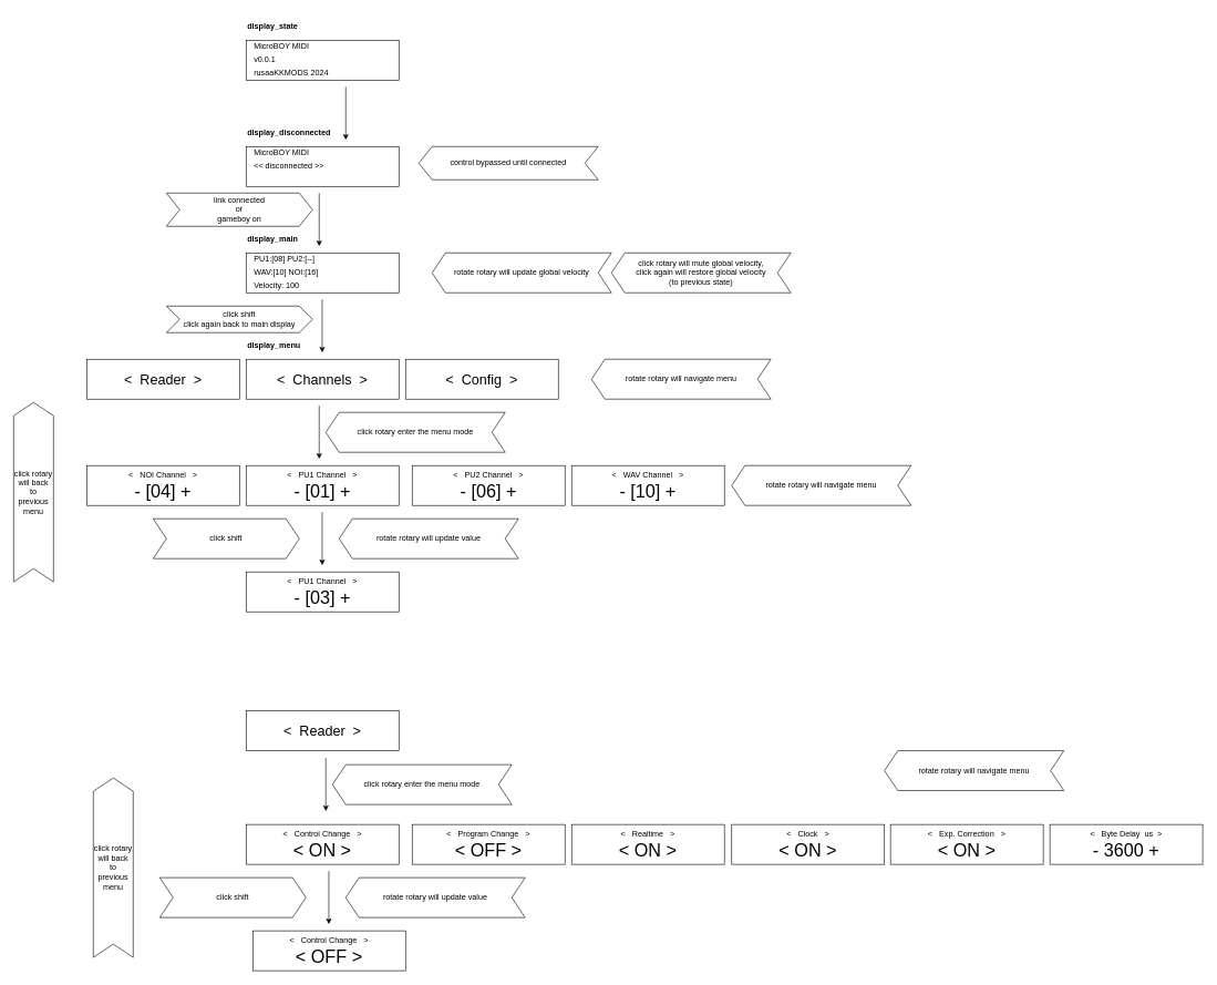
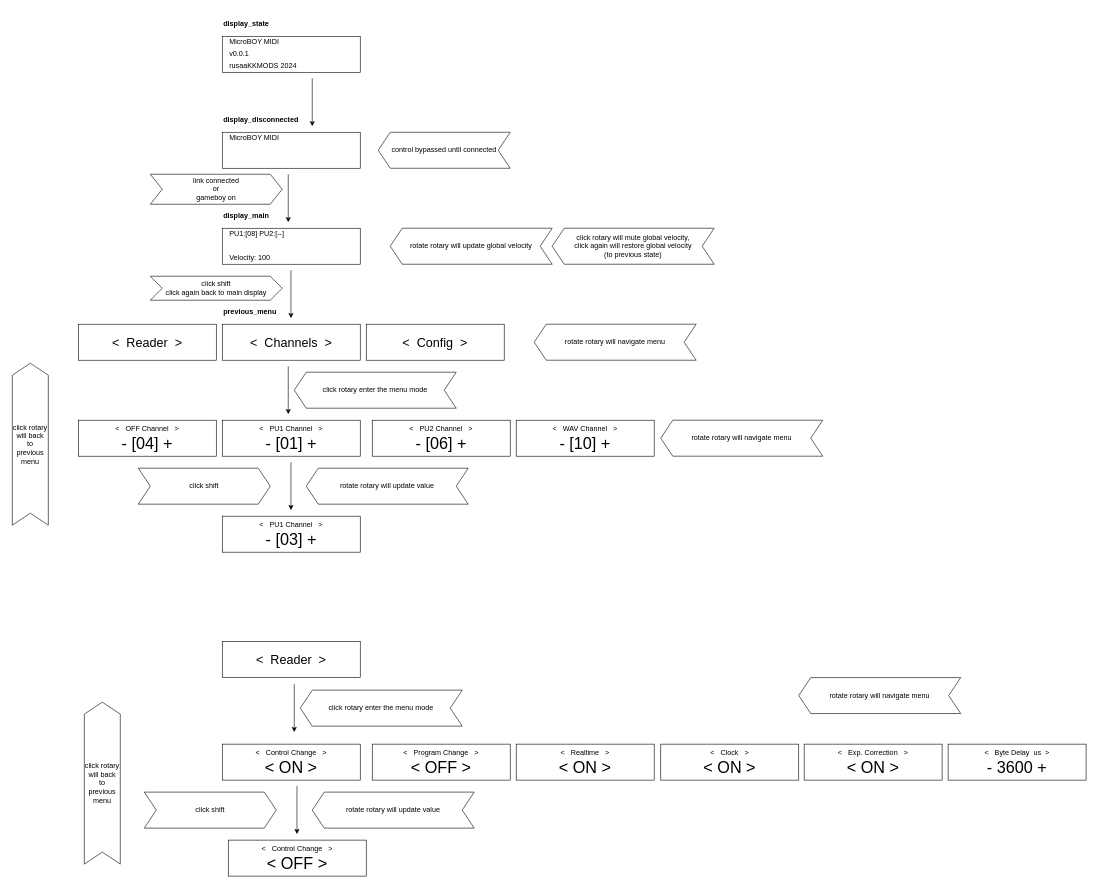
  <mxCell id="0" />
  <mxCell id="1" parent="0" />
  <mxCell id="2" value="" style="rounded=0;whiteSpace=wrap;html=1;" vertex="1" parent="1"><mxGeometry x="370" y="60" width="230" height="60" as="geometry" /></mxCell>
  <mxCell id="3" value="MicroBOY MIDI" style="text;html=1;align=left;verticalAlign=middle;whiteSpace=wrap;rounded=0;" vertex="1" parent="1"><mxGeometry x="380" y="60" width="210" height="20" as="geometry" /></mxCell>
  <mxCell id="4" value="v0.0.1" style="text;html=1;align=left;verticalAlign=middle;whiteSpace=wrap;rounded=0;" vertex="1" parent="1"><mxGeometry x="380" y="80" width="210" height="20" as="geometry" /></mxCell>
  <mxCell id="5" value="rusaaKKMODS 2024" style="text;html=1;align=left;verticalAlign=middle;whiteSpace=wrap;rounded=0;" vertex="1" parent="1"><mxGeometry x="380" y="100" width="210" height="20" as="geometry" /></mxCell>
  <mxCell id="6" value="display_state" style="text;html=1;align=left;verticalAlign=middle;whiteSpace=wrap;rounded=0;fontStyle=1" vertex="1" parent="1"><mxGeometry x="370" y="20" width="230" height="40" as="geometry" /></mxCell>
  <mxCell id="7" value="" style="rounded=0;whiteSpace=wrap;html=1;" vertex="1" parent="1"><mxGeometry x="370" y="220" width="230" height="60" as="geometry" /></mxCell>
  <mxCell id="8" value="MicroBOY MIDI" style="text;html=1;align=left;verticalAlign=middle;whiteSpace=wrap;rounded=0;" vertex="1" parent="1"><mxGeometry x="380" y="220" width="210" height="20" as="geometry" /></mxCell>
- <mxCell id="9" value="&amp;lt;&amp;lt; disconnected &amp;gt;&amp;gt;" style="text;html=1;align=left;verticalAlign=middle;whiteSpace=wrap;rounded=0;" vertex="1" parent="1"><mxGeometry x="380" y="240" width="210" height="20" as="geometry" /></mxCell>
  <mxCell id="10" value="display_disconnected" style="text;html=1;align=left;verticalAlign=middle;whiteSpace=wrap;rounded=0;fontStyle=1" vertex="1" parent="1"><mxGeometry x="370" y="180" width="230" height="40" as="geometry" /></mxCell>
  <mxCell id="11" value="" style="rounded=0;whiteSpace=wrap;html=1;" vertex="1" parent="1"><mxGeometry x="370" y="380" width="230" height="60" as="geometry" /></mxCell>
  <mxCell id="12" value="PU1:[08] PU2:[--]" style="text;html=1;align=left;verticalAlign=middle;whiteSpace=wrap;rounded=0;" vertex="1" parent="1"><mxGeometry x="380" y="380" width="210" height="20" as="geometry" /></mxCell>
- <mxCell id="13" value="WAV:[10] NOI:[16]" style="text;html=1;align=left;verticalAlign=middle;whiteSpace=wrap;rounded=0;" vertex="1" parent="1"><mxGeometry x="380" y="400" width="210" height="20" as="geometry" /></mxCell>
  <mxCell id="14" value="display_main" style="text;html=1;align=left;verticalAlign=middle;whiteSpace=wrap;rounded=0;fontStyle=1" vertex="1" parent="1"><mxGeometry x="370" y="340" width="230" height="40" as="geometry" /></mxCell>
  <mxCell id="15" value="Velocity: 100" style="text;html=1;align=left;verticalAlign=middle;whiteSpace=wrap;rounded=0;" vertex="1" parent="1"><mxGeometry x="380" y="420" width="210" height="20" as="geometry" /></mxCell>
  <mxCell id="16" value="" style="rounded=0;whiteSpace=wrap;html=1;" vertex="1" parent="1"><mxGeometry x="370" y="540" width="230" height="60" as="geometry" /></mxCell>
- <mxCell id="17" value="display_menu" style="text;html=1;align=left;verticalAlign=middle;whiteSpace=wrap;rounded=0;fontStyle=1" vertex="1" parent="1"><mxGeometry x="370" y="500" width="230" height="40" as="geometry" /></mxCell>
+ <mxCell id="17" value="previous_menu" style="text;html=1;align=left;verticalAlign=middle;whiteSpace=wrap;rounded=0;fontStyle=1" vertex="1" parent="1"><mxGeometry x="370" y="500" width="230" height="40" as="geometry" /></mxCell>
  <mxCell id="18" value="&amp;lt;&amp;nbsp; Channels&amp;nbsp; &amp;gt;" style="text;html=1;align=center;verticalAlign=middle;whiteSpace=wrap;rounded=0;fontSize=21;" vertex="1" parent="1"><mxGeometry x="380" y="540" width="210" height="60" as="geometry" /></mxCell>
  <mxCell id="19" value="" style="rounded=0;whiteSpace=wrap;html=1;" vertex="1" parent="1"><mxGeometry x="610" y="540" width="230" height="60" as="geometry" /></mxCell>
  <mxCell id="20" value="&amp;lt;&amp;nbsp; Config&amp;nbsp; &amp;gt;" style="text;html=1;align=center;verticalAlign=middle;whiteSpace=wrap;rounded=0;fontSize=21;" vertex="1" parent="1"><mxGeometry x="620" y="540" width="210" height="60" as="geometry" /></mxCell>
  <mxCell id="21" value="link connected&lt;div&gt;or&lt;br&gt;&lt;div&gt;gameboy on&lt;/div&gt;&lt;/div&gt;" style="shape=step;perimeter=stepPerimeter;whiteSpace=wrap;html=1;fixedSize=1;" vertex="1" parent="1"><mxGeometry x="250" y="290" width="220" height="50" as="geometry" /></mxCell>
  <mxCell id="22" value="click shift&lt;div&gt;click again back to main display&lt;/div&gt;" style="shape=step;perimeter=stepPerimeter;whiteSpace=wrap;html=1;fixedSize=1;" vertex="1" parent="1"><mxGeometry x="250" y="460" width="220" height="40" as="geometry" /></mxCell>
  <mxCell id="23" value="" style="rounded=0;whiteSpace=wrap;html=1;" vertex="1" parent="1"><mxGeometry y="540" width="230" height="60" as="geometry" x="130" /></mxCell>
  <mxCell id="24" value="&amp;lt;&amp;nbsp; Reader&amp;nbsp; &amp;gt;" style="text;html=1;align=center;verticalAlign=middle;whiteSpace=wrap;rounded=0;fontSize=21;" vertex="1" parent="1"><mxGeometry x="140" y="540" width="210" height="60" as="geometry" /></mxCell>
  <mxCell id="25" value="rotate rotary will update global velocity" style="shape=step;perimeter=stepPerimeter;whiteSpace=wrap;html=1;fixedSize=1;flipH=1;" vertex="1" parent="1"><mxGeometry x="650" y="380" width="270" height="60" as="geometry" /></mxCell>
  <mxCell id="26" value="rotate rotary will navigate menu" style="shape=step;perimeter=stepPerimeter;whiteSpace=wrap;html=1;fixedSize=1;flipH=1;" vertex="1" parent="1"><mxGeometry x="890" y="540" width="270" height="60" as="geometry" /></mxCell>
  <mxCell id="27" value="" style="rounded=0;whiteSpace=wrap;html=1;" vertex="1" parent="1"><mxGeometry x="370" y="700" width="230" height="60" as="geometry" /></mxCell>
  <mxCell id="28" value="click rotary enter the menu mode" style="shape=step;perimeter=stepPerimeter;whiteSpace=wrap;html=1;fixedSize=1;flipH=1;" vertex="1" parent="1"><mxGeometry x="490" y="620" width="270" height="60" as="geometry" /></mxCell>
  <mxCell id="29" value="click rotary will mute global velocity,&lt;div&gt;click again will restore global velocity&lt;/div&gt;&lt;div&gt;(to previous state)&lt;/div&gt;" style="shape=step;perimeter=stepPerimeter;whiteSpace=wrap;html=1;fixedSize=1;flipH=1;" vertex="1" parent="1"><mxGeometry x="920" y="380" width="270" height="60" as="geometry" /></mxCell>
- <mxCell id="30" value="control bypassed until connected" style="shape=step;perimeter=stepPerimeter;whiteSpace=wrap;html=1;fixedSize=1;flipH=1;" vertex="1" parent="1"><mxGeometry x="630" y="220" width="270" height="50" as="geometry" /></mxCell>
+ <mxCell id="30" value="control bypassed until connected" style="shape=step;perimeter=stepPerimeter;whiteSpace=wrap;html=1;fixedSize=1;flipH=1;" vertex="1" parent="1"><mxGeometry x="630" y="220" width="220" height="60" as="geometry" /></mxCell>
  <mxCell id="31" value="&amp;lt;&amp;nbsp; &amp;nbsp;PU1 Channel&amp;nbsp; &amp;nbsp;&amp;gt;" style="text;html=1;align=center;verticalAlign=middle;whiteSpace=wrap;rounded=0;" vertex="1" parent="1"><mxGeometry x="380" y="700" width="210" height="30" as="geometry" /></mxCell>
  <mxCell id="32" value="- [01] +" style="text;html=1;align=center;verticalAlign=middle;whiteSpace=wrap;rounded=0;fontSize=27;" vertex="1" parent="1"><mxGeometry x="380" y="720" width="210" height="40" as="geometry" /></mxCell>
  <mxCell id="33" value="" style="rounded=0;whiteSpace=wrap;html=1;" vertex="1" parent="1"><mxGeometry x="620" y="700" width="230" height="60" as="geometry" /></mxCell>
  <mxCell id="34" value="&amp;lt;&amp;nbsp; &amp;nbsp;PU2 Channel&amp;nbsp; &amp;nbsp;&amp;gt;" style="text;html=1;align=center;verticalAlign=middle;whiteSpace=wrap;rounded=0;" vertex="1" parent="1"><mxGeometry x="630" y="700" width="210" height="30" as="geometry" /></mxCell>
  <mxCell id="35" value="- [06] +" style="text;html=1;align=center;verticalAlign=middle;whiteSpace=wrap;rounded=0;fontSize=27;" vertex="1" parent="1"><mxGeometry x="630" y="720" width="210" height="40" as="geometry" /></mxCell>
  <mxCell id="36" value="" style="rounded=0;whiteSpace=wrap;html=1;" vertex="1" parent="1"><mxGeometry y="700" width="230" height="60" as="geometry" x="130" /></mxCell>
- <mxCell id="37" value="&amp;lt;&amp;nbsp; &amp;nbsp;NOI Channel&amp;nbsp; &amp;nbsp;&amp;gt;" style="text;html=1;align=center;verticalAlign=middle;whiteSpace=wrap;rounded=0;" vertex="1" parent="1"><mxGeometry x="140" y="700" width="210" height="30" as="geometry" /></mxCell>
+ <mxCell id="37" value="&amp;lt;&amp;nbsp; &amp;nbsp;OFF Channel&amp;nbsp; &amp;nbsp;&amp;gt;" style="text;html=1;align=center;verticalAlign=middle;whiteSpace=wrap;rounded=0;" vertex="1" parent="1"><mxGeometry x="140" y="700" width="210" height="30" as="geometry" /></mxCell>
  <mxCell id="38" value="- [04] +" style="text;html=1;align=center;verticalAlign=middle;whiteSpace=wrap;rounded=0;fontSize=27;" vertex="1" parent="1"><mxGeometry x="140" y="720" width="210" height="40" as="geometry" /></mxCell>
  <mxCell id="39" value="" style="rounded=0;whiteSpace=wrap;html=1;" vertex="1" parent="1"><mxGeometry x="860" y="700" width="230" height="60" as="geometry" /></mxCell>
  <mxCell id="40" value="&amp;lt;&amp;nbsp; &amp;nbsp;WAV Channel&amp;nbsp; &amp;nbsp;&amp;gt;" style="text;html=1;align=center;verticalAlign=middle;whiteSpace=wrap;rounded=0;" vertex="1" parent="1"><mxGeometry x="870" y="700" width="210" height="30" as="geometry" /></mxCell>
  <mxCell id="41" value="- [10] +" style="text;html=1;align=center;verticalAlign=middle;whiteSpace=wrap;rounded=0;fontSize=27;" vertex="1" parent="1"><mxGeometry x="870" y="720" width="210" height="40" as="geometry" /></mxCell>
  <mxCell id="42" value="" style="endArrow=classic;html=1;rounded=0;" edge="1" parent="1"><mxGeometry width="50" height="50" relative="1" as="geometry"><mxPoint x="480" y="610" as="sourcePoint" /><mxPoint x="480" y="690" as="targetPoint" /></mxGeometry></mxCell>
  <mxCell id="43" value="rotate rotary will navigate menu" style="shape=step;perimeter=stepPerimeter;whiteSpace=wrap;html=1;fixedSize=1;flipH=1;" vertex="1" parent="1"><mxGeometry x="1101" y="700" width="270" height="60" as="geometry" /></mxCell>
  <mxCell id="44" value="" style="rounded=0;whiteSpace=wrap;html=1;" vertex="1" parent="1"><mxGeometry x="370" y="860" width="230" height="60" as="geometry" /></mxCell>
  <mxCell id="45" value="&amp;lt;&amp;nbsp; &amp;nbsp;PU1 Channel&amp;nbsp; &amp;nbsp;&amp;gt;" style="text;html=1;align=center;verticalAlign=middle;whiteSpace=wrap;rounded=0;" vertex="1" parent="1"><mxGeometry x="380" y="860" width="210" height="30" as="geometry" /></mxCell>
  <mxCell id="46" value="- [03] +" style="text;html=1;align=center;verticalAlign=middle;whiteSpace=wrap;rounded=0;fontSize=27;" vertex="1" parent="1"><mxGeometry x="380" y="880" width="210" height="40" as="geometry" /></mxCell>
  <mxCell id="47" value="" style="endArrow=classic;html=1;rounded=0;" edge="1" parent="1"><mxGeometry width="50" height="50" relative="1" as="geometry"><mxPoint x="484.5" y="770" as="sourcePoint" /><mxPoint x="484.5" y="850" as="targetPoint" /></mxGeometry></mxCell>
  <mxCell id="48" value="click shift" style="shape=step;perimeter=stepPerimeter;whiteSpace=wrap;html=1;fixedSize=1;" vertex="1" parent="1"><mxGeometry x="230" y="780" width="220" height="60" as="geometry" /></mxCell>
  <mxCell id="49" value="rotate rotary will update value" style="shape=step;perimeter=stepPerimeter;whiteSpace=wrap;html=1;fixedSize=1;flipH=1;" vertex="1" parent="1"><mxGeometry x="510" y="780" width="270" height="60" as="geometry" /></mxCell>
  <mxCell id="50" value="click rotary will back to previous menu" style="shape=step;perimeter=stepPerimeter;whiteSpace=wrap;html=1;fixedSize=1;flipH=1;direction=north;" vertex="1" parent="1"><mxGeometry x="20" y="605" width="60" height="270" as="geometry" /></mxCell>
  <mxCell id="51" value="" style="rounded=0;whiteSpace=wrap;html=1;" vertex="1" parent="1"><mxGeometry x="370" y="1069" width="230" height="60" as="geometry" /></mxCell>
  <mxCell id="52" value="&amp;lt;&amp;nbsp; Reader&amp;nbsp; &amp;gt;" style="text;html=1;align=center;verticalAlign=middle;whiteSpace=wrap;rounded=0;fontSize=21;" vertex="1" parent="1"><mxGeometry x="380" y="1069" width="210" height="60" as="geometry" /></mxCell>
  <mxCell id="53" value="click rotary enter the menu mode" style="shape=step;perimeter=stepPerimeter;whiteSpace=wrap;html=1;fixedSize=1;flipH=1;" vertex="1" parent="1"><mxGeometry x="500" y="1150" width="270" height="60" as="geometry" /></mxCell>
  <mxCell id="54" value="" style="endArrow=classic;html=1;rounded=0;" edge="1" parent="1"><mxGeometry width="50" height="50" relative="1" as="geometry"><mxPoint x="490" y="1140" as="sourcePoint" /><mxPoint x="490" y="1220" as="targetPoint" /></mxGeometry></mxCell>
  <mxCell id="55" value="" style="rounded=0;whiteSpace=wrap;html=1;" vertex="1" parent="1"><mxGeometry x="370" y="1240" width="230" height="60" as="geometry" /></mxCell>
  <mxCell id="56" value="&amp;lt;&amp;nbsp; &amp;nbsp;Control Change&amp;nbsp; &amp;nbsp;&amp;gt;" style="text;html=1;align=center;verticalAlign=middle;whiteSpace=wrap;rounded=0;" vertex="1" parent="1"><mxGeometry x="380" y="1240" width="210" height="30" as="geometry" /></mxCell>
  <mxCell id="57" value="&amp;lt; ON &amp;gt;" style="text;html=1;align=center;verticalAlign=middle;whiteSpace=wrap;rounded=0;fontSize=27;" vertex="1" parent="1"><mxGeometry x="380" y="1260" width="210" height="40" as="geometry" /></mxCell>
  <mxCell id="58" value="" style="rounded=0;whiteSpace=wrap;html=1;" vertex="1" parent="1"><mxGeometry x="620" y="1240" width="230" height="60" as="geometry" /></mxCell>
  <mxCell id="59" value="&amp;lt;&amp;nbsp; &amp;nbsp;Program Change&amp;nbsp; &amp;nbsp;&amp;gt;" style="text;html=1;align=center;verticalAlign=middle;whiteSpace=wrap;rounded=0;" vertex="1" parent="1"><mxGeometry x="630" y="1240" width="210" height="30" as="geometry" /></mxCell>
  <mxCell id="60" value="&amp;lt; OFF &amp;gt;" style="text;html=1;align=center;verticalAlign=middle;whiteSpace=wrap;rounded=0;fontSize=27;" vertex="1" parent="1"><mxGeometry x="630" y="1260" width="210" height="40" as="geometry" /></mxCell>
  <mxCell id="61" value="" style="rounded=0;whiteSpace=wrap;html=1;" vertex="1" parent="1"><mxGeometry x="1101" y="1240" width="230" height="60" as="geometry" /></mxCell>
  <mxCell id="62" value="&amp;lt;&amp;nbsp; &amp;nbsp;Clock&amp;nbsp; &amp;nbsp;&amp;gt;" style="text;html=1;align=center;verticalAlign=middle;whiteSpace=wrap;rounded=0;" vertex="1" parent="1"><mxGeometry x="1111" y="1240" width="210" height="30" as="geometry" /></mxCell>
  <mxCell id="63" value="&amp;lt; ON &amp;gt;" style="text;html=1;align=center;verticalAlign=middle;whiteSpace=wrap;rounded=0;fontSize=27;" vertex="1" parent="1"><mxGeometry x="1111" y="1260" width="210" height="40" as="geometry" /></mxCell>
  <mxCell id="64" value="" style="rounded=0;whiteSpace=wrap;html=1;" vertex="1" parent="1"><mxGeometry x="860" y="1240" width="230" height="60" as="geometry" /></mxCell>
  <mxCell id="65" value="&amp;lt;&amp;nbsp; &amp;nbsp;Realtime&amp;nbsp; &amp;nbsp;&amp;gt;" style="text;html=1;align=center;verticalAlign=middle;whiteSpace=wrap;rounded=0;" vertex="1" parent="1"><mxGeometry x="870" y="1240" width="210" height="30" as="geometry" /></mxCell>
  <mxCell id="66" value="&amp;lt; ON &amp;gt;" style="text;html=1;align=center;verticalAlign=middle;whiteSpace=wrap;rounded=0;fontSize=27;" vertex="1" parent="1"><mxGeometry x="870" y="1260" width="210" height="40" as="geometry" /></mxCell>
  <mxCell id="67" value="" style="rounded=0;whiteSpace=wrap;html=1;" vertex="1" parent="1"><mxGeometry x="1340" y="1240" width="230" height="60" as="geometry" /></mxCell>
  <mxCell id="68" value="&amp;lt;&amp;nbsp; &amp;nbsp;Exp. Correction&amp;nbsp; &amp;nbsp;&amp;gt;" style="text;html=1;align=center;verticalAlign=middle;whiteSpace=wrap;rounded=0;" vertex="1" parent="1"><mxGeometry x="1350" y="1240" width="210" height="30" as="geometry" /></mxCell>
  <mxCell id="69" value="&amp;lt; ON &amp;gt;" style="text;html=1;align=center;verticalAlign=middle;whiteSpace=wrap;rounded=0;fontSize=27;" vertex="1" parent="1"><mxGeometry x="1350" y="1260" width="210" height="40" as="geometry" /></mxCell>
  <mxCell id="70" value="rotate rotary will navigate menu" style="shape=step;perimeter=stepPerimeter;whiteSpace=wrap;html=1;fixedSize=1;flipH=1;" vertex="1" parent="1"><mxGeometry x="1331" y="1129" width="270" height="60" as="geometry" /></mxCell>
  <mxCell id="71" value="" style="rounded=0;whiteSpace=wrap;html=1;" vertex="1" parent="1"><mxGeometry x="380" y="1400" width="230" height="60" as="geometry" /></mxCell>
  <mxCell id="72" value="&amp;lt;&amp;nbsp; &amp;nbsp;Control Change&amp;nbsp; &amp;nbsp;&amp;gt;" style="text;html=1;align=center;verticalAlign=middle;whiteSpace=wrap;rounded=0;" vertex="1" parent="1"><mxGeometry x="390" y="1400" width="210" height="30" as="geometry" /></mxCell>
  <mxCell id="73" value="&amp;lt; OFF &amp;gt;" style="text;html=1;align=center;verticalAlign=middle;whiteSpace=wrap;rounded=0;fontSize=27;" vertex="1" parent="1"><mxGeometry x="390" y="1420" width="210" height="40" as="geometry" /></mxCell>
  <mxCell id="74" value="" style="endArrow=classic;html=1;rounded=0;" edge="1" parent="1"><mxGeometry width="50" height="50" relative="1" as="geometry"><mxPoint x="494.5" y="1310" as="sourcePoint" /><mxPoint x="494.5" y="1390" as="targetPoint" /></mxGeometry></mxCell>
  <mxCell id="75" value="click shift" style="shape=step;perimeter=stepPerimeter;whiteSpace=wrap;html=1;fixedSize=1;" vertex="1" parent="1"><mxGeometry x="240" y="1320" width="220" height="60" as="geometry" /></mxCell>
  <mxCell id="76" value="rotate rotary will update value" style="shape=step;perimeter=stepPerimeter;whiteSpace=wrap;html=1;fixedSize=1;flipH=1;" vertex="1" parent="1"><mxGeometry x="520" y="1320" width="270" height="60" as="geometry" /></mxCell>
  <mxCell id="77" value="click rotary will back to previous menu" style="shape=step;perimeter=stepPerimeter;whiteSpace=wrap;html=1;fixedSize=1;flipH=1;direction=north;" vertex="1" parent="1"><mxGeometry x="140" y="1170" width="60" height="270" as="geometry" /></mxCell>
  <mxCell id="78" value="" style="endArrow=classic;html=1;rounded=0;" edge="1" parent="1"><mxGeometry width="50" height="50" relative="1" as="geometry"><mxPoint x="484.5" y="450" as="sourcePoint" /><mxPoint x="484.5" y="530" as="targetPoint" /></mxGeometry></mxCell>
  <mxCell id="79" value="" style="endArrow=classic;html=1;rounded=0;" edge="1" parent="1"><mxGeometry width="50" height="50" relative="1" as="geometry"><mxPoint x="480" y="290" as="sourcePoint" /><mxPoint x="480" y="370" as="targetPoint" /></mxGeometry></mxCell>
  <mxCell id="80" value="" style="endArrow=classic;html=1;rounded=0;" edge="1" parent="1"><mxGeometry width="50" height="50" relative="1" as="geometry"><mxPoint x="520" y="130" as="sourcePoint" /><mxPoint x="520" y="210" as="targetPoint" /></mxGeometry></mxCell>
  <mxCell id="81" value="" style="rounded=0;whiteSpace=wrap;html=1;" vertex="1" parent="1"><mxGeometry x="1580" y="1240" width="230" height="60" as="geometry" /></mxCell>
  <mxCell id="82" value="&amp;lt;&amp;nbsp; &amp;nbsp;Byte Delay&amp;nbsp; us&amp;nbsp; &amp;gt;" style="text;html=1;align=center;verticalAlign=middle;whiteSpace=wrap;rounded=0;" vertex="1" parent="1"><mxGeometry x="1590" y="1240" width="210" height="30" as="geometry" /></mxCell>
  <mxCell id="83" value="- 3600 +" style="text;html=1;align=center;verticalAlign=middle;whiteSpace=wrap;rounded=0;fontSize=27;" vertex="1" parent="1"><mxGeometry x="1590" y="1260" width="210" height="40" as="geometry" /></mxCell>
